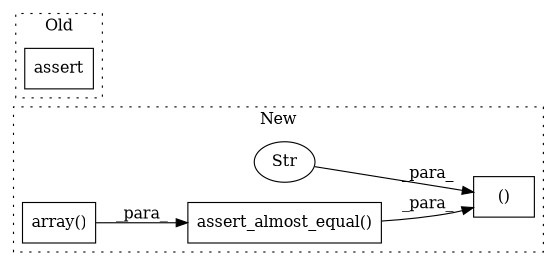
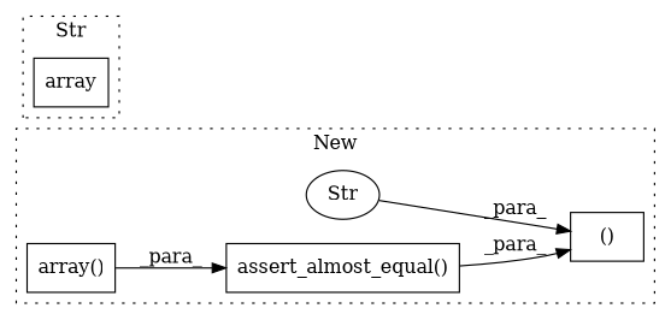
  digraph {
    rankdir=LR
    node [a=75 shape=box]
    n1 [l="24,1" label="assert_almost_equal()" s="2915,3010"]
    n2 [a=54 l=19 label="()" s=3011]
    n3 [a=66 l=17 label=Str s=3013 shape=ellipse]
    n4 [l="9,1" label="array()" s="2953,2974"]
-   n5 [a=65 l=7 label=assert s=2917]
+   n5 [a=65 l=7 label=array s=2917]
    subgraph cluster_1 {
      label=New
      style=dotted
      n1
      n2
      n3
      n4
    }
    subgraph cluster_2 {
-     label=Old
+     label=Str
      style=dotted
      n5
    }
    n1 -> n2 [label=_para_]
    n3 -> n2 [label=_para_]
    n4 -> n1 [label=_para_]
  }
